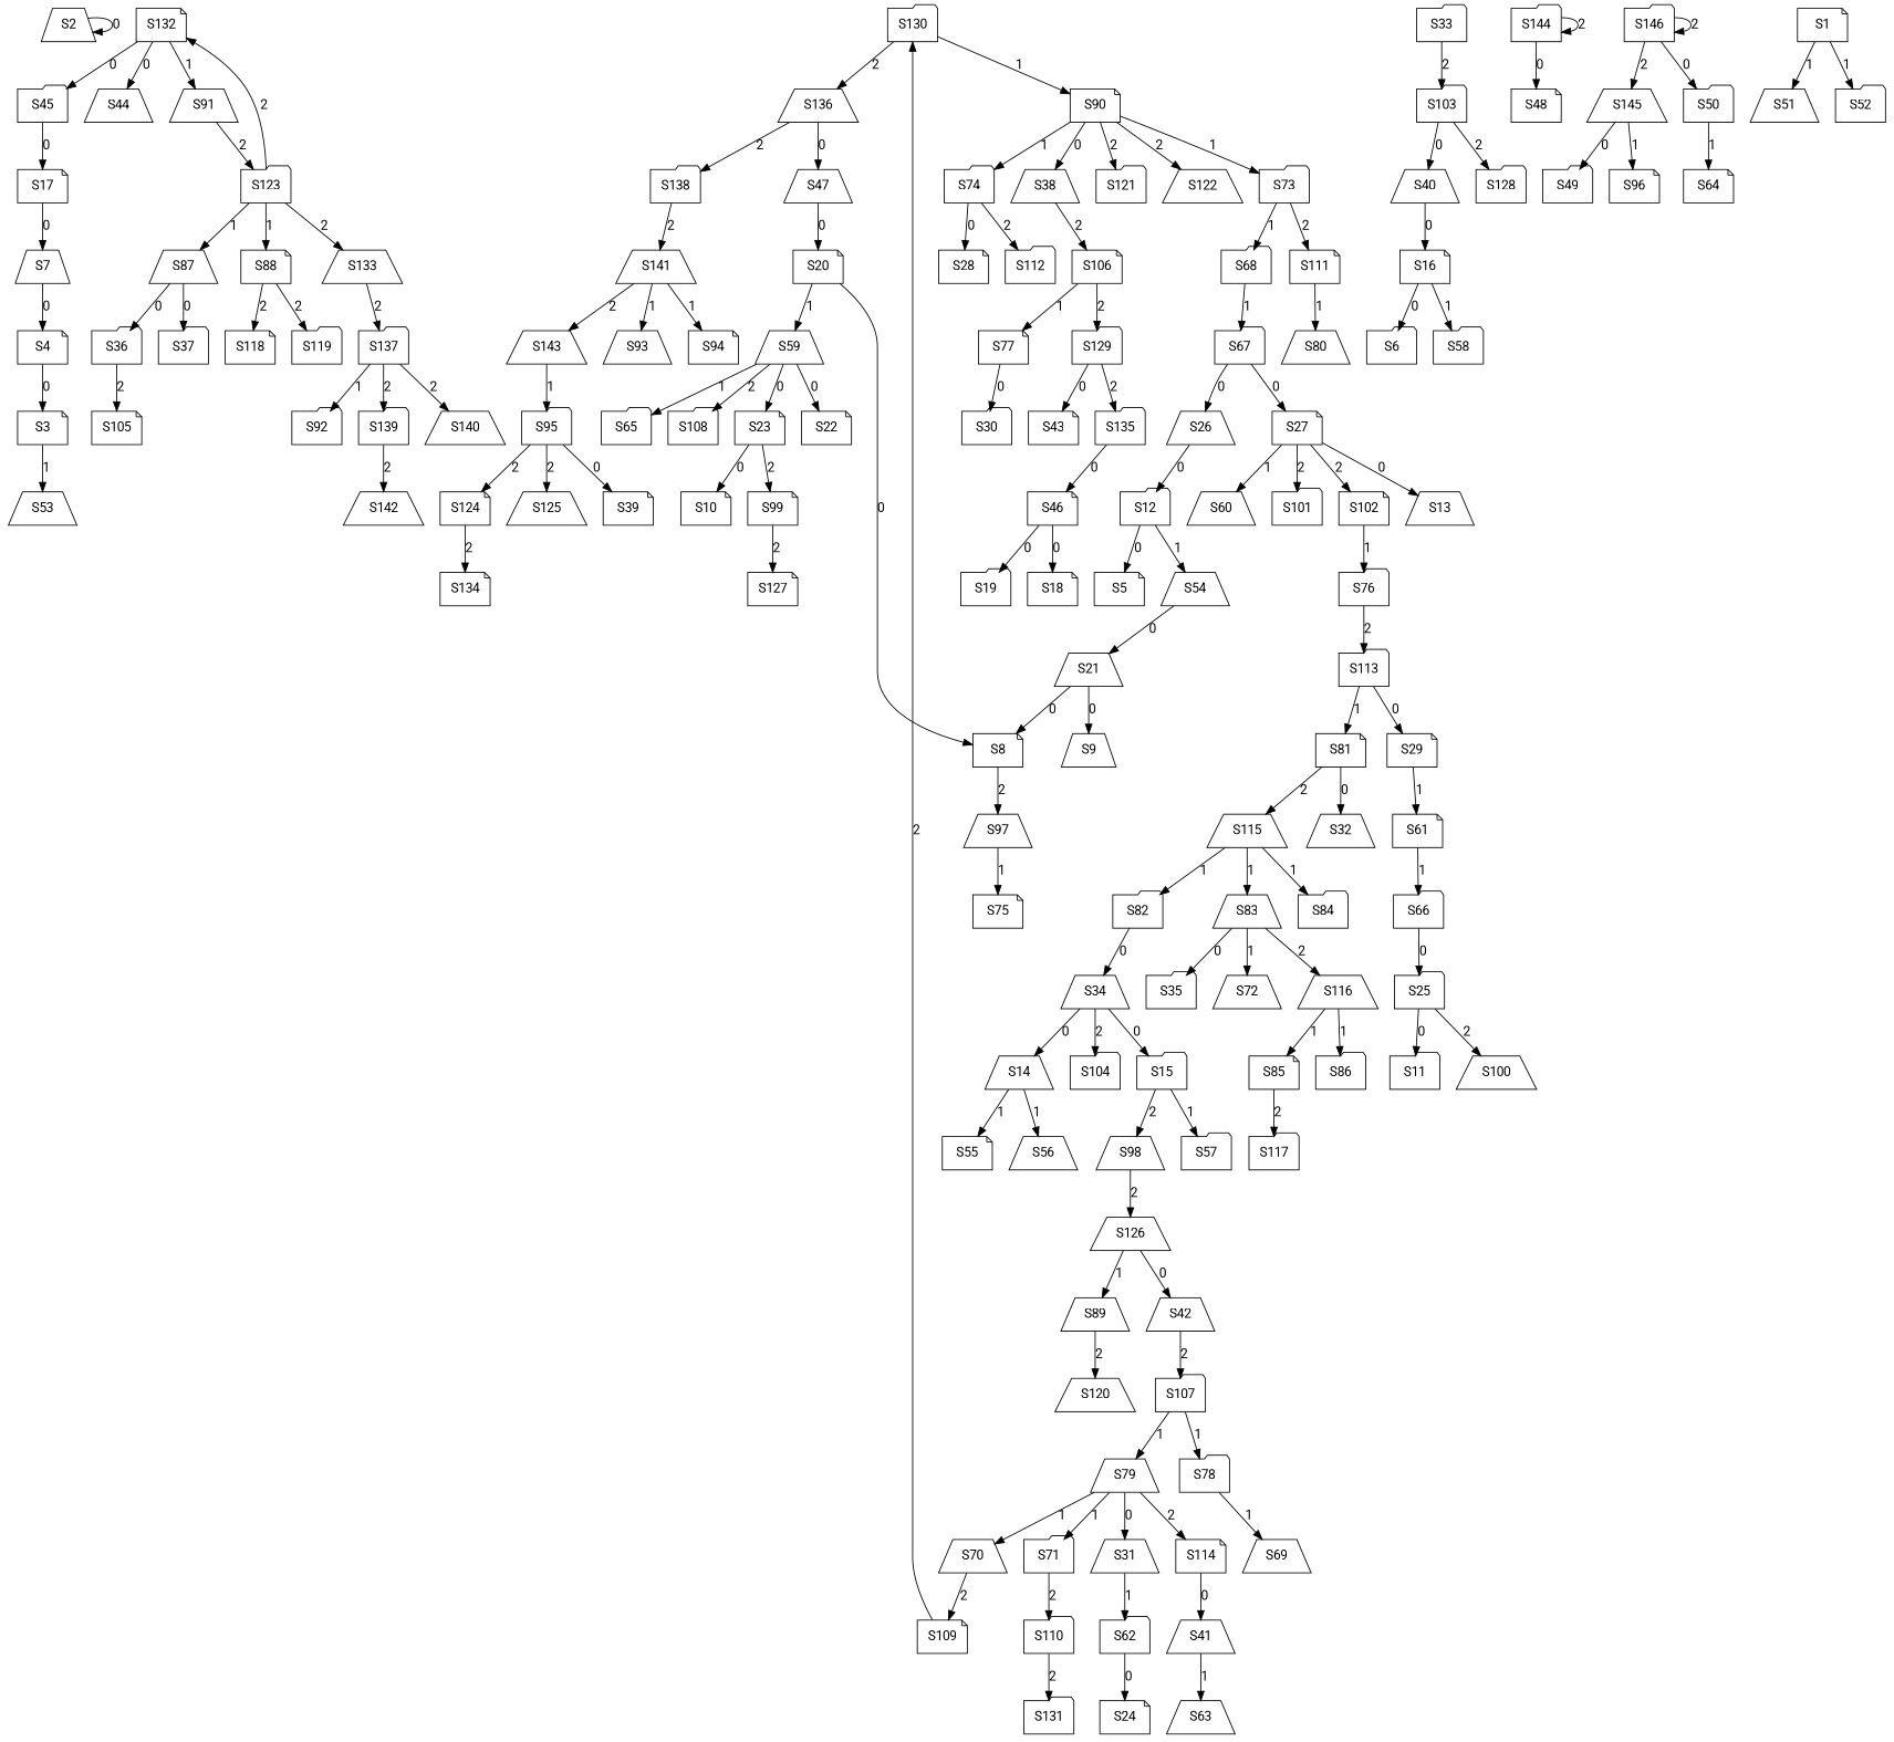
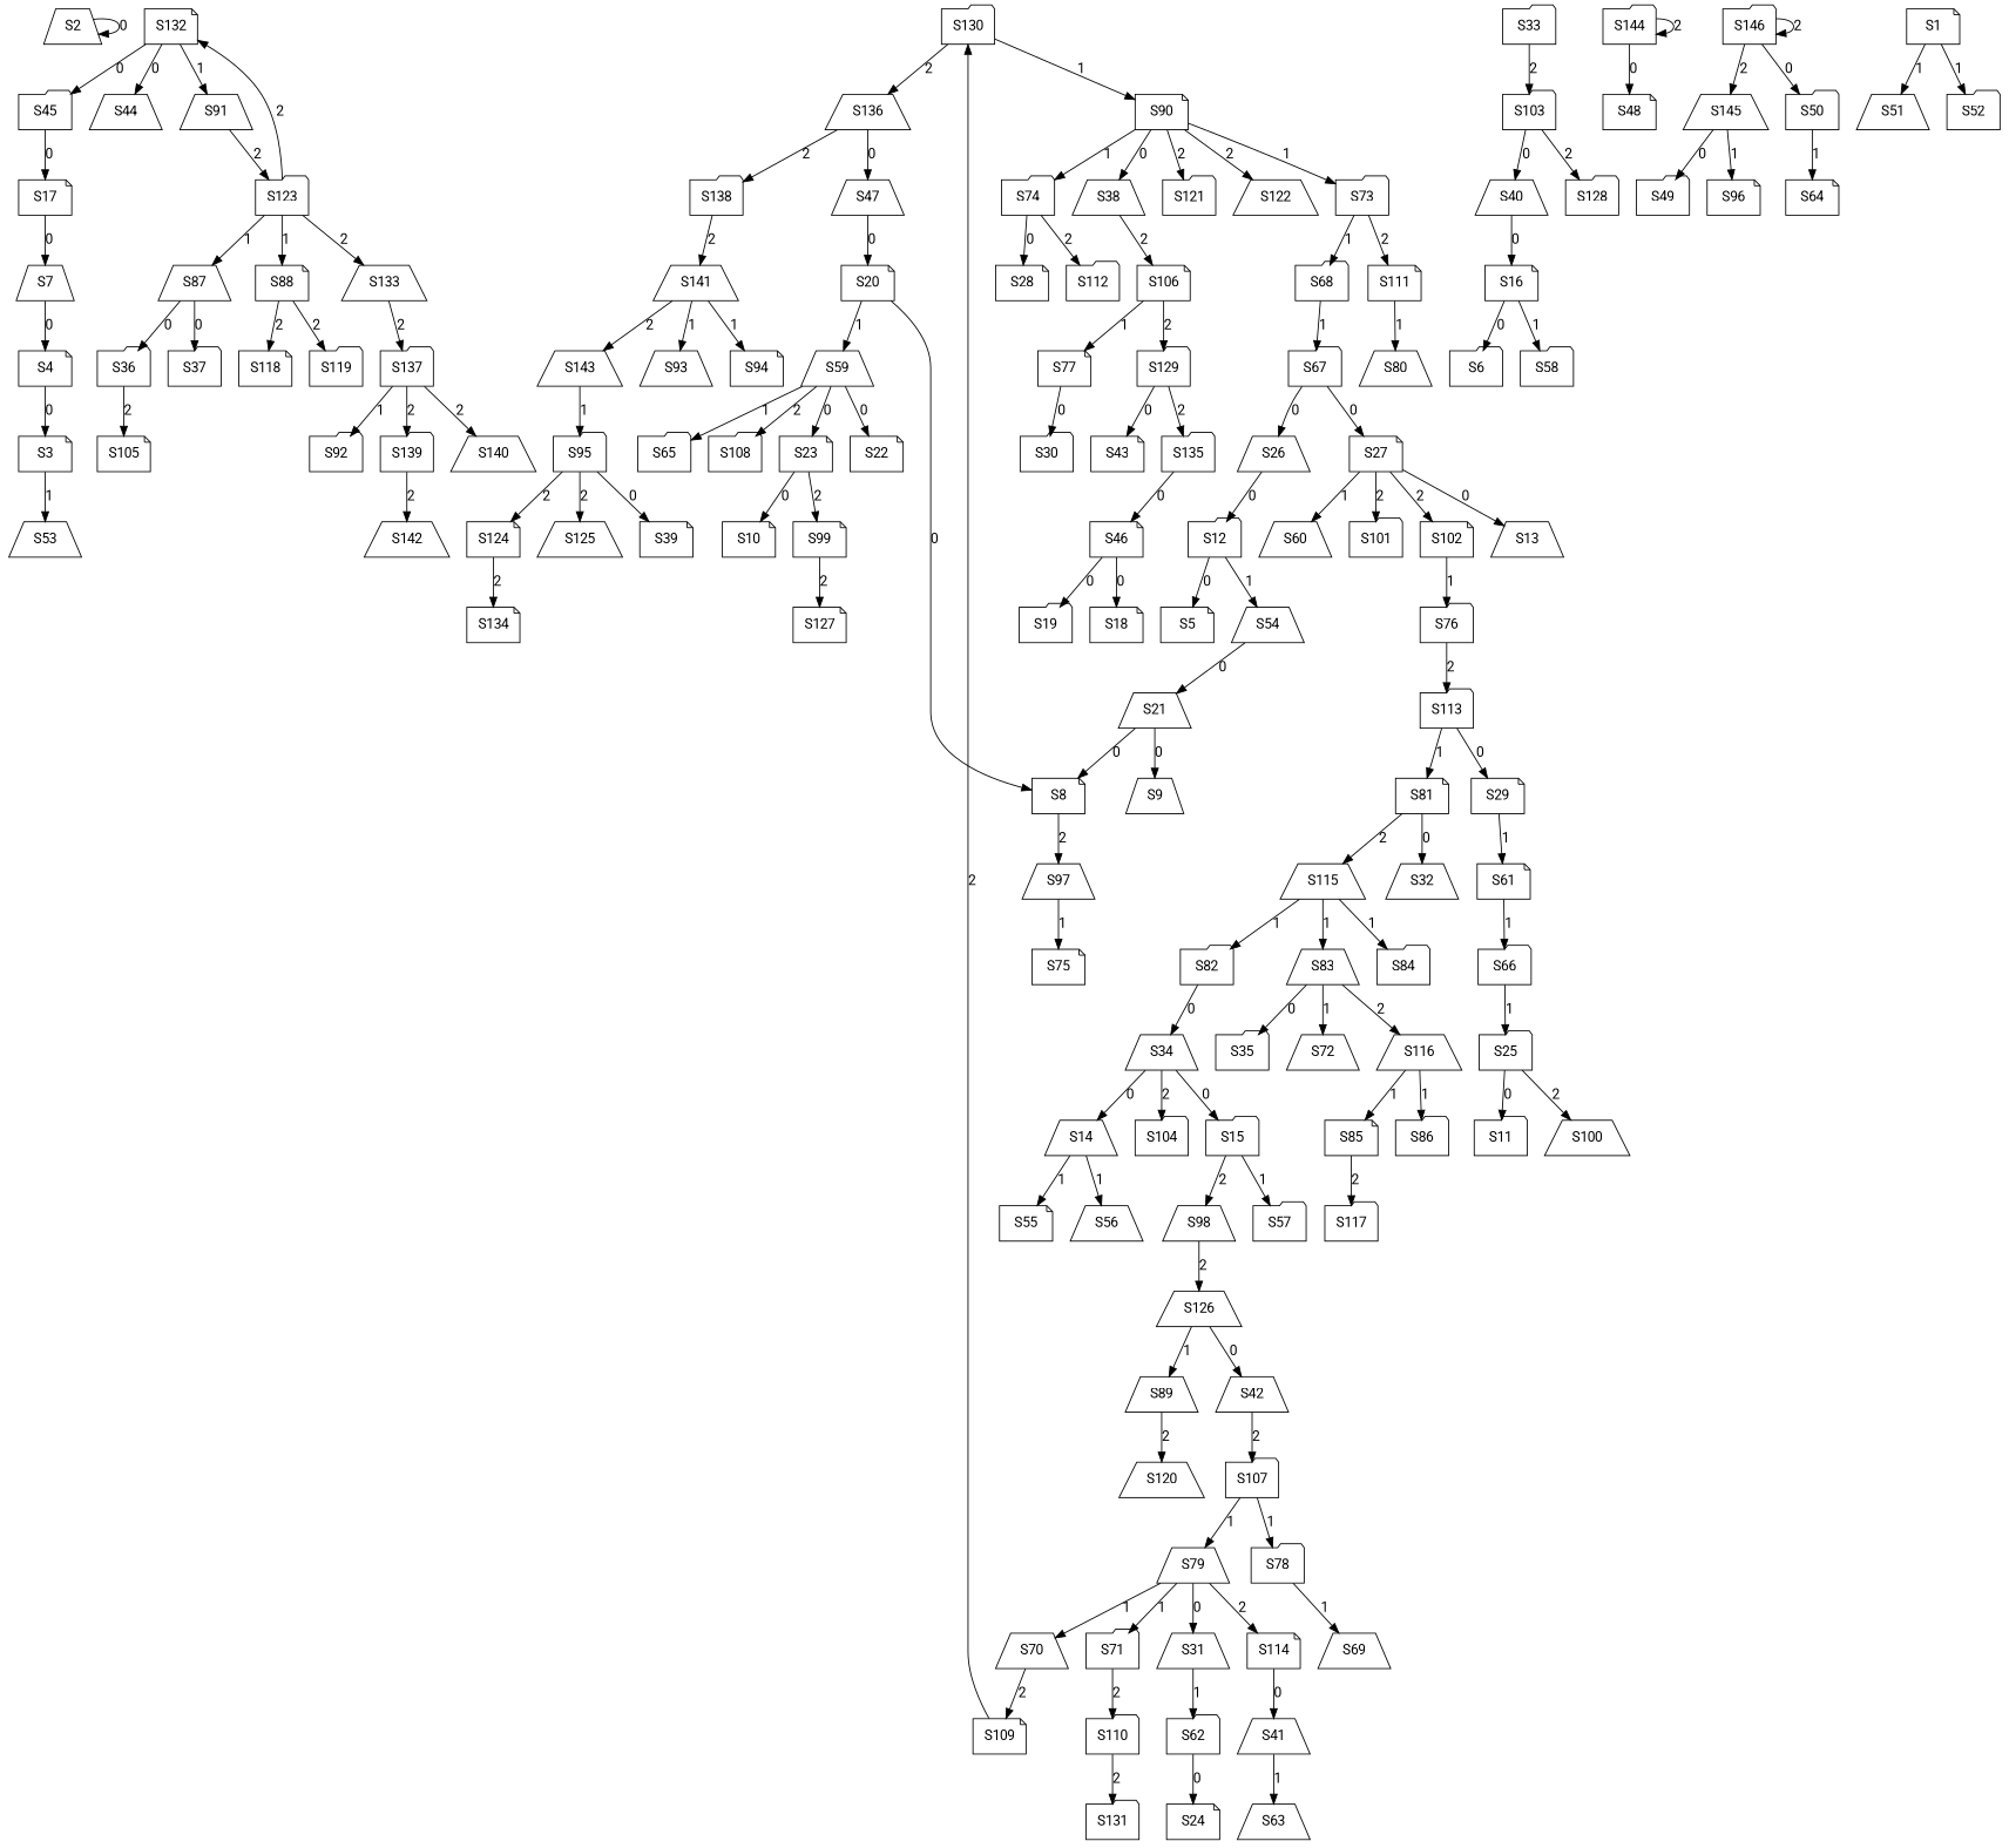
  strict digraph {
    fontname=Roboto
    node [fontname=Roboto shape=folder]
    edge [fontname=Roboto]
    S2 [shape=trapezium]
    S4 [shape=note]
    S3 [shape=note]
    S53 [shape=trapezium]
    S7 [shape=trapezium]
    S5 [shape=note]
    S12
    S54 [shape=trapezium]
    S21 [shape=trapezium]
    S16 [shape=note]
    S6
    S58
    S17 [shape=note]
    S8 [shape=note]
    S9 [shape=trapezium]
    S97 [shape=trapezium]
    S75 [shape=note]
    S23 [shape=note]
    S10 [shape=note]
    S99 [shape=note]
    S127 [shape=note]
    S25
    S11
    S100 [shape=trapezium]
    S26 [shape=trapezium]
    S27 [shape=note]
    S13 [shape=trapezium]
    S60 [shape=trapezium]
    S102 [shape=note]
    S101
    S76
    S34 [shape=trapezium]
    S14 [shape=trapezium]
    S15
    S104
    S55 [shape=note]
    S56 [shape=trapezium]
    S57
    S98 [shape=trapezium]
    S126 [shape=trapezium]
    S40 [shape=trapezium]
    S45
    S46 [shape=note]
    S18 [shape=note]
    S19
    S47 [shape=trapezium]
    S20 [shape=note]
    S59 [shape=trapezium]
    S22 [shape=note]
    S65
    S108
    S24 [shape=note]
    S62
    S66
    S67
    S28 [shape=note]
    S74
    S112
    S113
    S29 [shape=note]
    S61 [shape=note]
    S81 [shape=note]
    S77 [shape=note]
    S30
    S79 [shape=trapezium]
    S31 [shape=trapezium]
    S114 [shape=note]
    S70 [shape=trapezium]
    S71
    S41 [shape=trapezium]
    S109 [shape=note]
    S110
    S32 [shape=trapezium]
    S115 [shape=trapezium]
    S82
    S83 [shape=trapezium]
    S84
    S33
    S103
    S128
    S35
    S72 [shape=trapezium]
    S116 [shape=trapezium]
    S85 [shape=note]
    S86
    S87 [shape=trapezium]
    S36
    S37
    S105 [shape=note]
    S90 [shape=note]
    S38 [shape=trapezium]
    S73
    S121
    S122 [shape=trapezium]
    S106 [shape=note]
    S68
    S111 [shape=note]
    S129
    S39 [shape=note]
    S95
    S124 [shape=note]
    S125 [shape=trapezium]
    S134 [shape=note]
    S63 [shape=trapezium]
    S42 [shape=trapezium]
    S89 [shape=trapezium]
    S107
    S120 [shape=trapezium]
    S78
    S43 [shape=note]
    S135
    S132 [shape=note]
    S44 [shape=trapezium]
    S91 [shape=trapezium]
    S123
    S136 [shape=trapezium]
    S138
    S141 [shape=trapezium]
    S144
    S48 [shape=note]
    S145 [shape=trapezium]
    S49
    S96 [shape=note]
    S146
    S50
    S64 [shape=note]
    S1 [shape=note]
    S51 [shape=trapezium]
    S52
    S80 [shape=trapezium]
    S69 [shape=trapezium]
    S130
    S131
    S117
    S88 [shape=note]
    S133 [shape=trapezium]
    S118 [shape=note]
    S119
    S137
    S92
    S139
    S140 [shape=trapezium]
    S142 [shape=trapezium]
    S93 [shape=trapezium]
    S94 [shape=note]
    S143 [shape=trapezium]
    S2 -> S2 [label=0]
    S4 -> S3 [label=0]
    S3 -> S53 [label=1]
    S7 -> S4 [label=0]
    S12 -> S5 [label=0]
    S12 -> S54 [label=1]
    S54 -> S21 [label=0]
    S21 -> S8 [label=0]
    S21 -> S9 [label=0]
    S16 -> S6 [label=0]
    S16 -> S58 [label=1]
    S17 -> S7 [label=0]
    S8 -> S97 [label=2]
    S97 -> S75 [label=1]
    S23 -> S10 [label=0]
    S23 -> S99 [label=2]
    S99 -> S127 [label=2]
    S25 -> S11 [label=0]
    S25 -> S100 [label=2]
    S26 -> S12 [label=0]
    S27 -> S13 [label=0]
    S27 -> S60 [label=1]
    S27 -> S102 [label=2]
    S27 -> S101 [label=2]
    S102 -> S76 [label=1]
    S76 -> S113 [label=2]
    S34 -> S14 [label=0]
    S34 -> S15 [label=0]
    S34 -> S104 [label=2]
    S14 -> S55 [label=1]
    S14 -> S56 [label=1]
    S15 -> S57 [label=1]
    S15 -> S98 [label=2]
    S98 -> S126 [label=2]
    S126 -> S42 [label=0]
    S126 -> S89 [label=1]
    S40 -> S16 [label=0]
    S45 -> S17 [label=0]
    S46 -> S18 [label=0]
    S46 -> S19 [label=0]
    S47 -> S20 [label=0]
    S20 -> S8 [label=0]
    S20 -> S59 [label=1]
    S59 -> S23 [label=0]
    S59 -> S22 [label=0]
    S59 -> S65 [label=1]
    S59 -> S108 [label=2]
    S62 -> S24 [label=0]
-   S66 -> S25 [label=0]
+   S66 -> S25 [label=1]
    S67 -> S26 [label=0]
    S67 -> S27 [label=0]
    S74 -> S28 [label=0]
    S74 -> S112 [label=2]
    S113 -> S29 [label=0]
    S113 -> S81 [label=1]
    S29 -> S61 [label=1]
    S61 -> S66 [label=1]
    S81 -> S32 [label=0]
    S81 -> S115 [label=2]
    S77 -> S30 [label=0]
    S79 -> S31 [label=0]
    S79 -> S114 [label=2]
    S79 -> S70 [label=1]
    S79 -> S71 [label=1]
    S31 -> S62 [label=1]
    S114 -> S41 [label=0]
    S70 -> S109 [label=2]
    S71 -> S110 [label=2]
    S41 -> S63 [label=1]
    S109 -> S130 [label=2]
    S110 -> S131 [label=2]
    S115 -> S82 [label=1]
    S115 -> S83 [label=1]
    S115 -> S84 [label=1]
    S82 -> S34 [label=0]
    S83 -> S35 [label=0]
    S83 -> S72 [label=1]
    S83 -> S116 [label=2]
    S33 -> S103 [label=2]
    S103 -> S40 [label=0]
    S103 -> S128 [label=2]
    S116 -> S85 [label=1]
    S116 -> S86 [label=1]
    S85 -> S117 [label=2]
    S87 -> S36 [label=0]
    S87 -> S37 [label=0]
    S36 -> S105 [label=2]
    S90 -> S74 [label=1]
    S90 -> S38 [label=0]
    S90 -> S73 [label=1]
    S90 -> S121 [label=2]
    S90 -> S122 [label=2]
    S38 -> S106 [label=2]
    S73 -> S68 [label=1]
    S73 -> S111 [label=2]
    S106 -> S77 [label=1]
    S106 -> S129 [label=2]
    S68 -> S67 [label=1]
    S111 -> S80 [label=1]
    S129 -> S43 [label=0]
    S129 -> S135 [label=2]
    S95 -> S39 [label=0]
    S95 -> S124 [label=2]
    S95 -> S125 [label=2]
    S124 -> S134 [label=2]
    S42 -> S107 [label=2]
    S89 -> S120 [label=2]
    S107 -> S79 [label=1]
    S107 -> S78 [label=1]
    S78 -> S69 [label=1]
    S135 -> S46 [label=0]
    S132 -> S45 [label=0]
    S132 -> S44 [label=0]
    S132 -> S91 [label=1]
    S91 -> S123 [label=2]
    S123 -> S87 [label=1]
    S123 -> S132 [label=2]
    S123 -> S88 [label=1]
    S123 -> S133 [label=2]
    S136 -> S47 [label=0]
    S136 -> S138 [label=2]
    S138 -> S141 [label=2]
    S141 -> S93 [label=1]
    S141 -> S94 [label=1]
    S141 -> S143 [label=2]
    S144 -> S144 [label=2]
    S144 -> S48 [label=0]
    S145 -> S49 [label=0]
    S145 -> S96 [label=1]
    S146 -> S145 [label=2]
    S146 -> S146 [label=2]
    S146 -> S50 [label=0]
    S50 -> S64 [label=1]
    S1 -> S51 [label=1]
    S1 -> S52 [label=1]
    S130 -> S90 [label=1]
    S130 -> S136 [label=2]
    S88 -> S118 [label=2]
    S88 -> S119 [label=2]
    S133 -> S137 [label=2]
    S137 -> S92 [label=1]
    S137 -> S139 [label=2]
    S137 -> S140 [label=2]
    S139 -> S142 [label=2]
    S143 -> S95 [label=1]
  }
